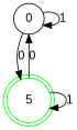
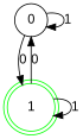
  digraph {
    fontname="Liberation Sans"
    node [fontname="Liberation Sans"]
    edge [fontname="Liberation Sans"]
    0 [color=black shape=circle]
-   1 [color=green shape=doublecircle label=5]
+   1 [color=green shape=doublecircle]
    0 -> 0 [label=1]
    0 -> 1 [label=0]
    1 -> 0 [label=0]
    1 -> 1 [label=1]
  }
